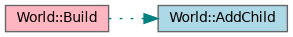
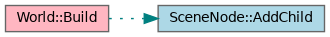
  digraph {
    rankdir=LR
    node [fontname=Helvetica fontsize=10 shape=box style=filled]
    n1 [color=gray40 fillcolor=lightpink fontcolor=black height=0.2 label="World::Build" width=0.4]
-   n2 [color=grey40 fillcolor=lightblue height=0.2 label="World::AddChild" width=0.4]
+   n2 [color=grey40 fillcolor=lightblue height=0.2 label="SceneNode::AddChild" width=0.4]
    n1 -> n2 [color=teal fontname=Helvetica fontsize=10 labelfontname=Helvetica labelfontsize=10 style=dotted]
  }
